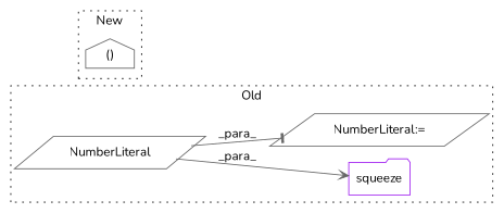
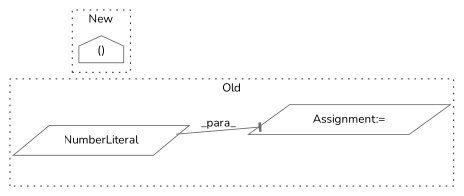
  digraph {
    fontname=Nunito
    rankdir=LR
    node [color=gray40 fontname=Nunito l=1 shape=parallelogram]
    edge [color=gray40 fontname=Nunito]
-   n1 [a=32 color=purple l="8,1" label=squeeze s="16331,16347" shape=folder]
-   n2 [a=7 label="NumberLiteral:=" s=16319]
+   n2 [a=7 label="Assignment:=" s=16319]
    n3 [a=34 label=NumberLiteral s=16346]
    n4 [a=106 l=23 label="()" s=18802 shape=house]
    subgraph cluster_1 {
      label=Old
      style=dotted
-     n1
      n2
      n3
    }
    subgraph cluster_2 {
      label=New
      style=dotted
      n4
    }
-   n3 -> n1 [arrowhead=vee label=_para_]
    n3 -> n2 [arrowhead=tee label=_para_]
  }
